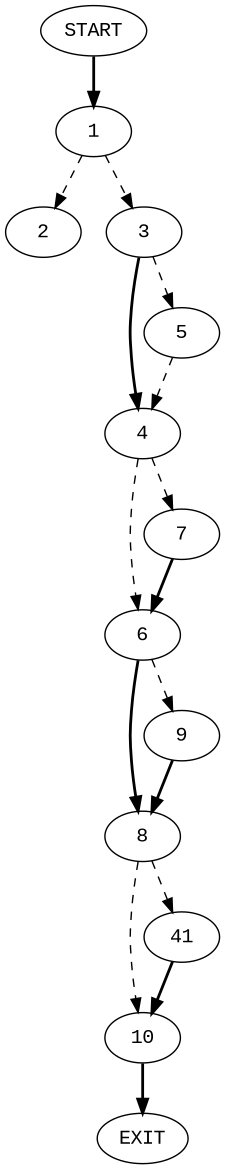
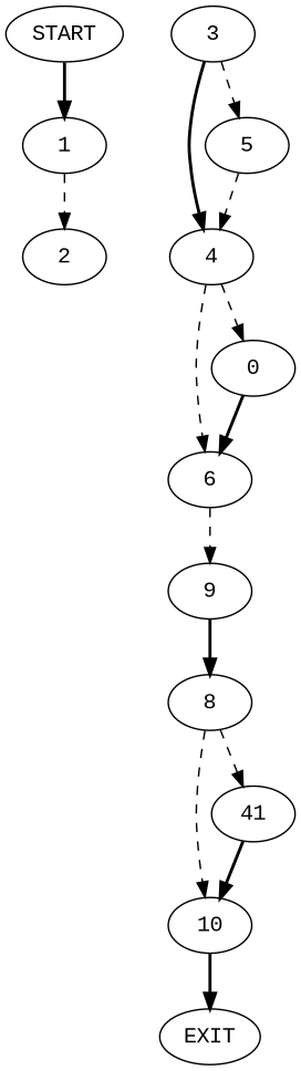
  digraph {
    fontname="Liberation Mono"
    node [fontname="Liberation Mono"]
    edge [fontname="Liberation Mono" style=dashed]
    n1 [label=START]
    1
    2
    3
    n5 [label=EXIT]
    4
    5
    6
-   7
+   7 [label=0]
    8
    9
    10
    n13 [label=41]
    n1 -> 1 [style=bold]
    1 -> 2
-   1 -> 3
    3 -> 4 [style=bold]
    3 -> 5
    4 -> 6
    4 -> 7
    5 -> 4
-   6 -> 8 [style=bold]
    6 -> 9
    7 -> 6 [style=bold]
    8 -> 10
    8 -> n13
    9 -> 8 [style=bold]
    10 -> n5 [style=bold]
    n13 -> 10 [style=bold]
  }
